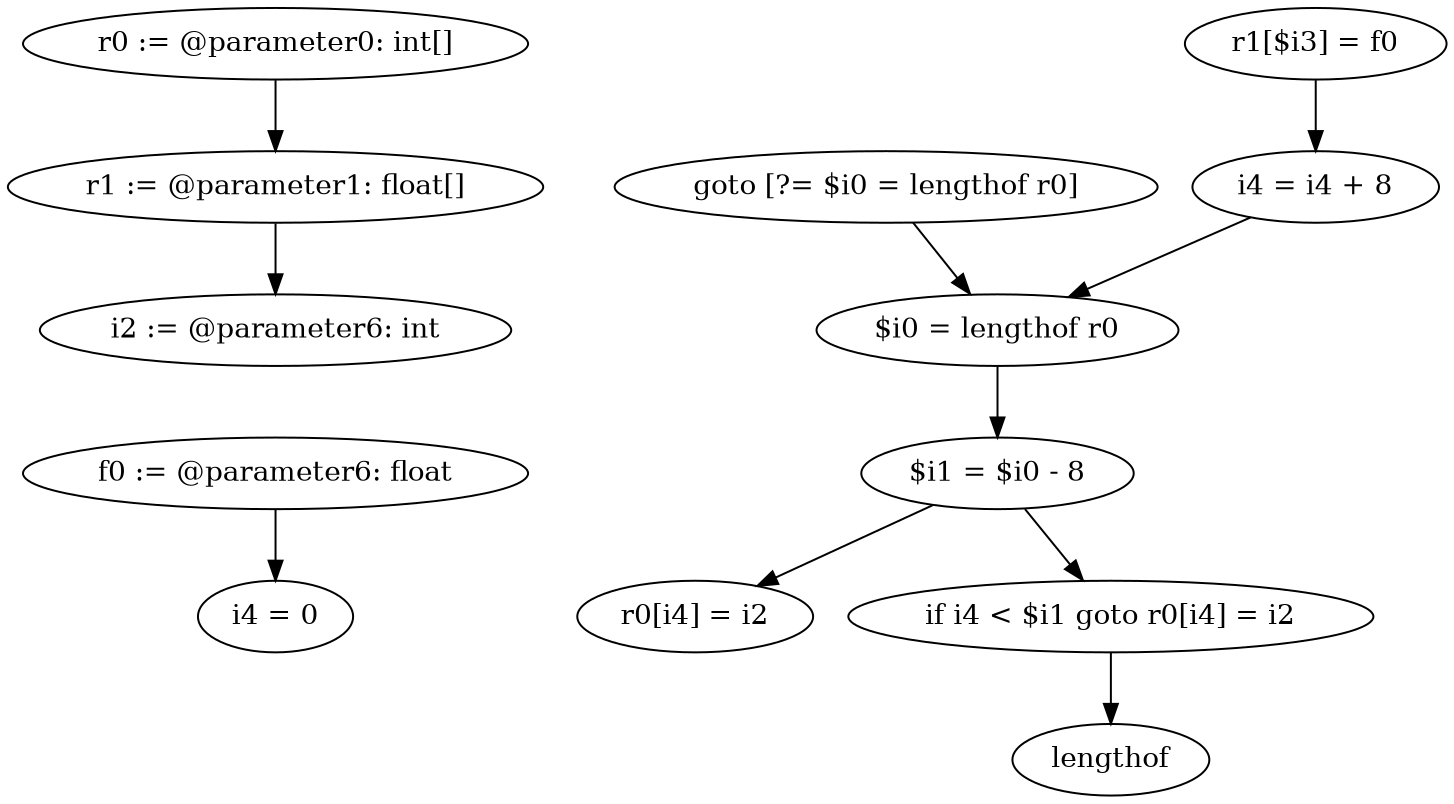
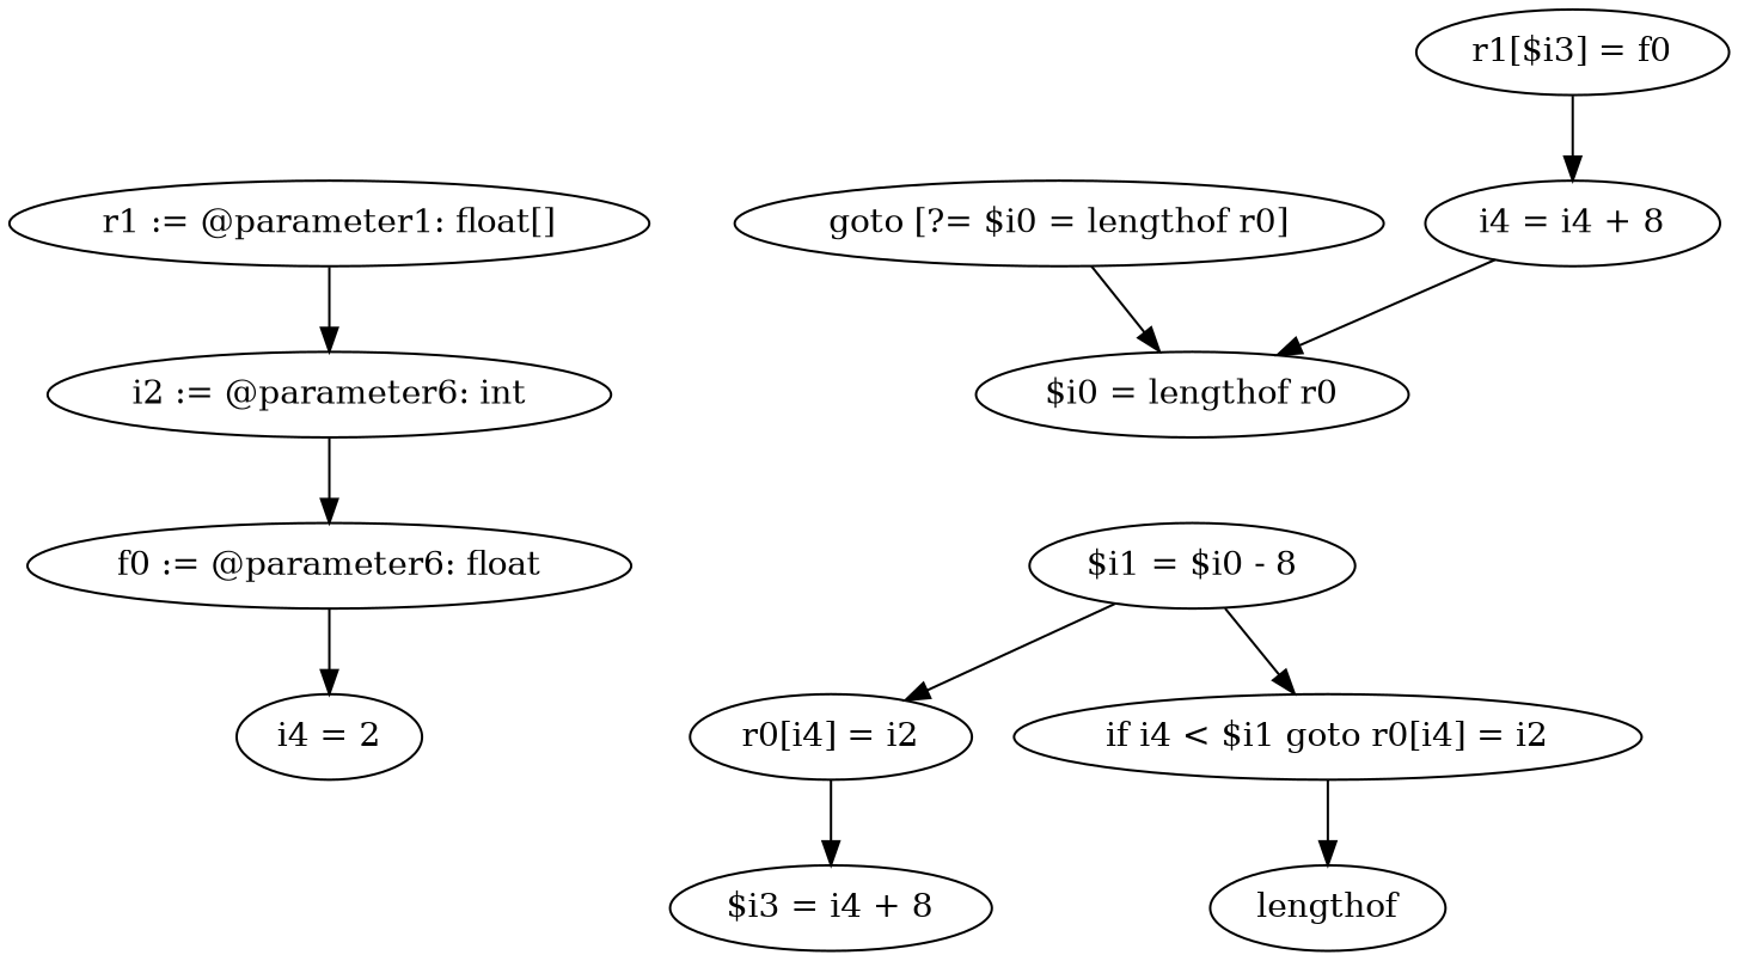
  digraph {
-   "r0 := @parameter0: int[]"
    "r1 := @parameter1: float[]"
    n3 [label="i2 := @parameter6: int"]
    n4 [label="f0 := @parameter6: float"]
-   "i4 = 0"
+   "i4 = 0" [label="i4 = 2"]
    "goto [?= $i0 = lengthof r0]"
    "$i0 = lengthof r0"
    "$i1 = $i0 - 8"
    "r0[i4] = i2"
+   "$i3 = i4 + 8"
    n11 [label="i4 = i4 + 8"]
    "r1[$i3] = f0"
    "if i4 < $i1 goto r0[i4] = i2"
    n14 [label=lengthof]
-   "r0 := @parameter0: int[]" -> "r1 := @parameter1: float[]"
    "r1 := @parameter1: float[]" -> n3
+   n3 -> n4
    n4 -> "i4 = 0"
    "goto [?= $i0 = lengthof r0]" -> "$i0 = lengthof r0"
-   "$i0 = lengthof r0" -> "$i1 = $i0 - 8"
    "$i1 = $i0 - 8" -> "r0[i4] = i2"
    "$i1 = $i0 - 8" -> "if i4 < $i1 goto r0[i4] = i2"
+   "r0[i4] = i2" -> "$i3 = i4 + 8"
    n11 -> "$i0 = lengthof r0"
    "r1[$i3] = f0" -> n11
    "if i4 < $i1 goto r0[i4] = i2" -> n14
  }
